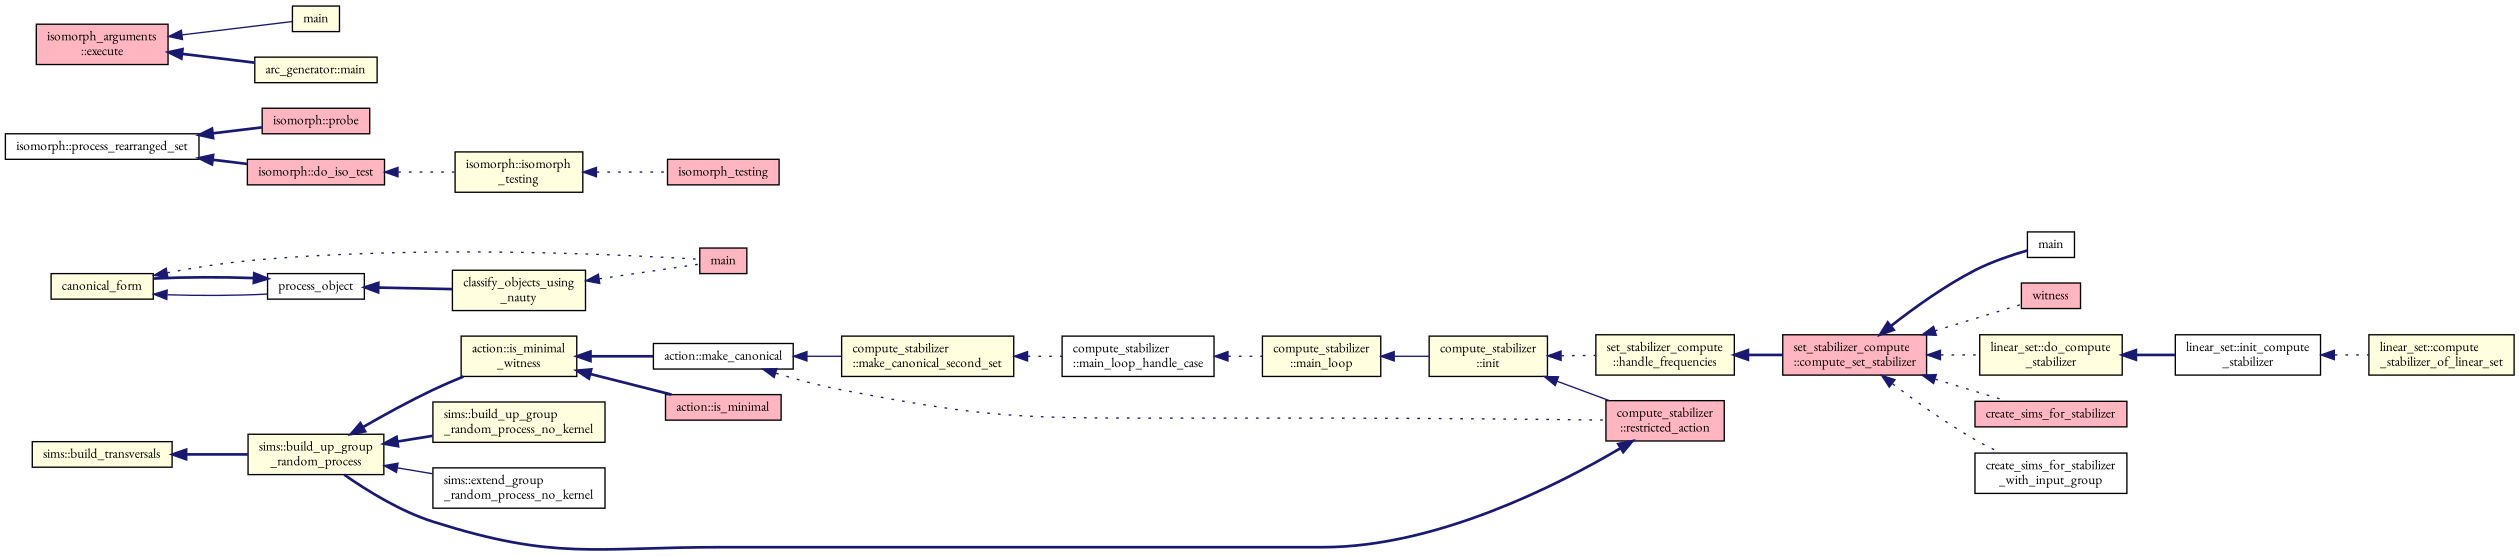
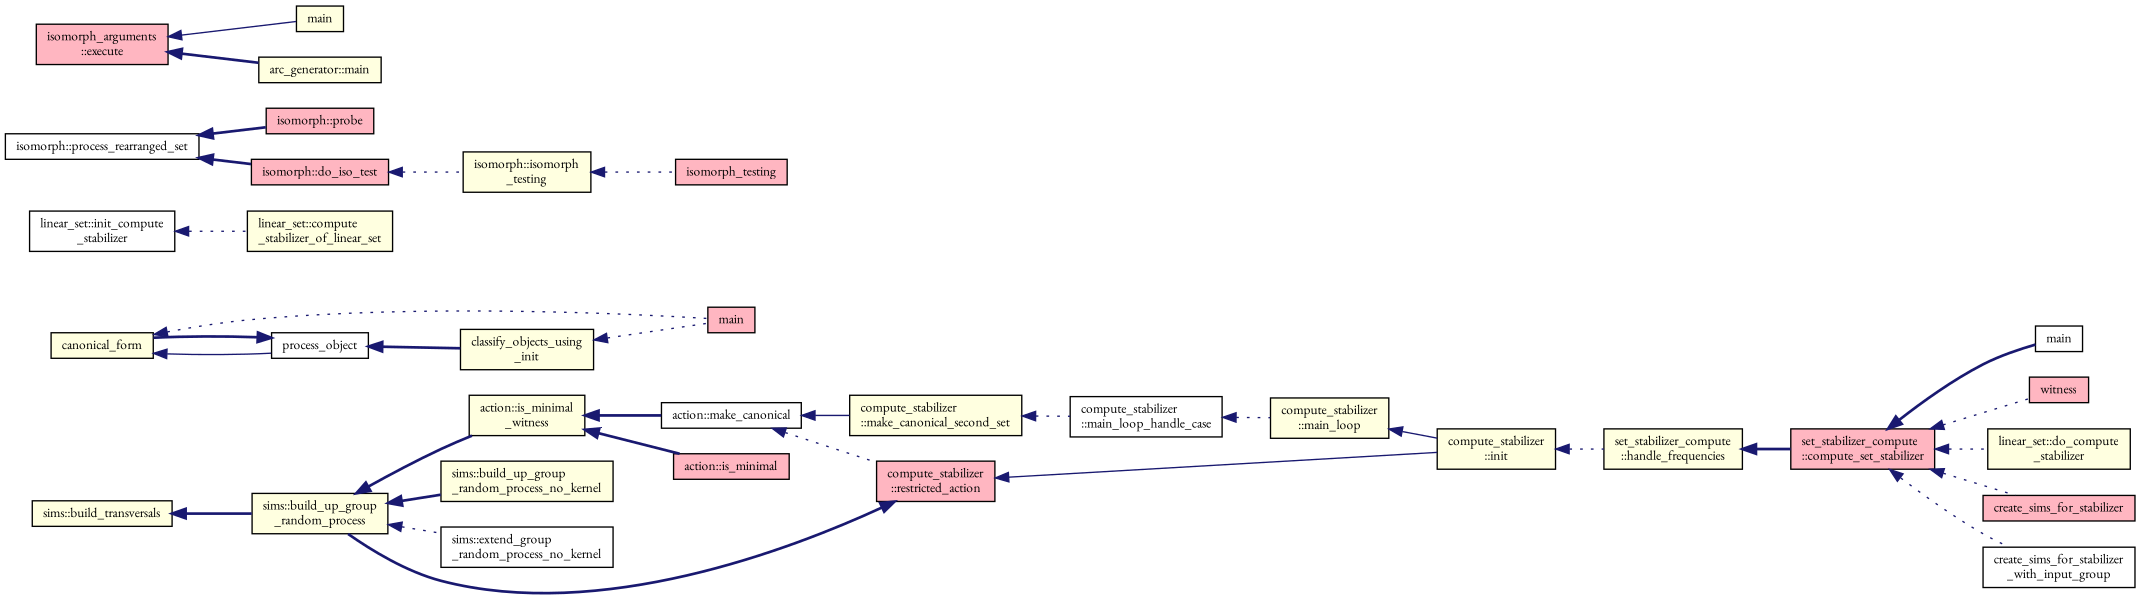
  digraph {
    fontname="EB Garamond"
    rankdir=LR
    node [color=black fillcolor=lightyellow fontname="EB Garamond" fontsize=10 shape=record style=filled]
    edge [color=midnightblue dir=back fontname="EB Garamond" fontsize=10 labelfontname=Helvetica labelfontsize=10 style=bold]
    n1 [fontcolor=black height=0.2 label="sims::build_transversals" width=0.4]
    n2 [height=0.2 label="sims::build_up_group\l_random_process" width=0.4]
    n3 [height=0.2 label="action::is_minimal\l_witness" width=0.4]
    n4 [height=0.2 label="sims::build_up_group\l_random_process_no_kernel" width=0.4]
    n5 [fillcolor=white height=0.2 label="sims::extend_group\l_random_process_no_kernel" width=0.4]
    n6 [fillcolor=lightpink height=0.2 label="action::is_minimal" width=0.4]
    n7 [fillcolor=white height=0.2 label="action::make_canonical" width=0.4]
    n8 [fillcolor=lightpink height=0.2 label="compute_stabilizer\l::restricted_action" width=0.4]
    n9 [height=0.2 label="compute_stabilizer\l::init" width=0.4]
    n10 [height=0.2 label="compute_stabilizer\l::make_canonical_second_set" width=0.4]
    n11 [height=0.2 label=canonical_form width=0.4]
    n12 [fillcolor=lightpink height=0.2 label=main width=0.4]
    n13 [fillcolor=white height=0.2 label=process_object width=0.4]
    n14 [fillcolor=white height=0.2 label="compute_stabilizer\l::main_loop_handle_case" width=0.4]
-   n15 [height=0.2 label="classify_objects_using\l_nauty" width=0.4]
+   n15 [height=0.2 label="classify_objects_using\l_init" width=0.4]
    n16 [height=0.2 label="set_stabilizer_compute\l::handle_frequencies" width=0.4]
    n17 [fillcolor=lightpink height=0.2 label="set_stabilizer_compute\l::compute_set_stabilizer" width=0.4]
    n18 [fillcolor=white height=0.2 label=main width=0.4]
    n19 [fillcolor=lightpink height=0.2 label=witness width=0.4]
    n20 [height=0.2 label="linear_set::do_compute\l_stabilizer" width=0.4]
    n21 [fillcolor=lightpink height=0.2 label=create_sims_for_stabilizer width=0.4]
    n22 [fillcolor=white height=0.2 label="create_sims_for_stabilizer\l_with_input_group" width=0.4]
    n23 [fillcolor=white height=0.2 label="linear_set::init_compute\l_stabilizer" width=0.4]
    n24 [height=0.2 label="linear_set::compute\l_stabilizer_of_linear_set" width=0.4]
    n25 [height=0.2 label="compute_stabilizer\l::main_loop" width=0.4]
    n26 [fillcolor=white height=0.2 label="isomorph::process_rearranged_set" width=0.4]
    n27 [fillcolor=lightpink height=0.2 label="isomorph::probe" width=0.4]
    n28 [fillcolor=lightpink height=0.2 label="isomorph::do_iso_test" width=0.4]
    n29 [height=0.2 label="isomorph::isomorph\l_testing" width=0.4]
    n30 [fillcolor=lightpink height=0.2 label=isomorph_testing width=0.4]
    n31 [fillcolor=lightpink height=0.2 label="isomorph_arguments\l::execute" width=0.4]
    n32 [height=0.2 label=main width=0.4]
    n33 [height=0.2 label="arc_generator::main" width=0.4]
    n1 -> n2
    n2 -> n3
    n2 -> n4
-   n2 -> n5 [style=solid]
+   n2 -> n5 [style=dotted]
    n3 -> n6
    n3 -> n7
    n7 -> n8 [style=dotted]
    n7 -> n10 [style=solid]
    n8 -> n2
-   n9 -> n8 [style=solid]
+   n8 -> n9 [style=solid]
    n9 -> n16 [style=dotted]
    n10 -> n14 [style=dotted]
    n11 -> n12 [style=dotted]
    n11 -> n13 [style=solid]
    n13 -> n11
    n13 -> n15
    n14 -> n25 [style=dotted]
    n15 -> n12 [style=dotted]
    n16 -> n17
    n17 -> n18
    n17 -> n19 [style=dotted]
    n17 -> n20 [style=dotted]
    n17 -> n21 [style=dotted]
    n17 -> n22 [style=dotted]
-   n20 -> n23
    n23 -> n24 [style=dotted]
    n25 -> n9 [style=solid]
    n26 -> n27
    n26 -> n28
    n28 -> n29 [style=dotted]
    n29 -> n30 [style=dotted]
    n31 -> n32 [style=solid]
    n31 -> n33
  }
